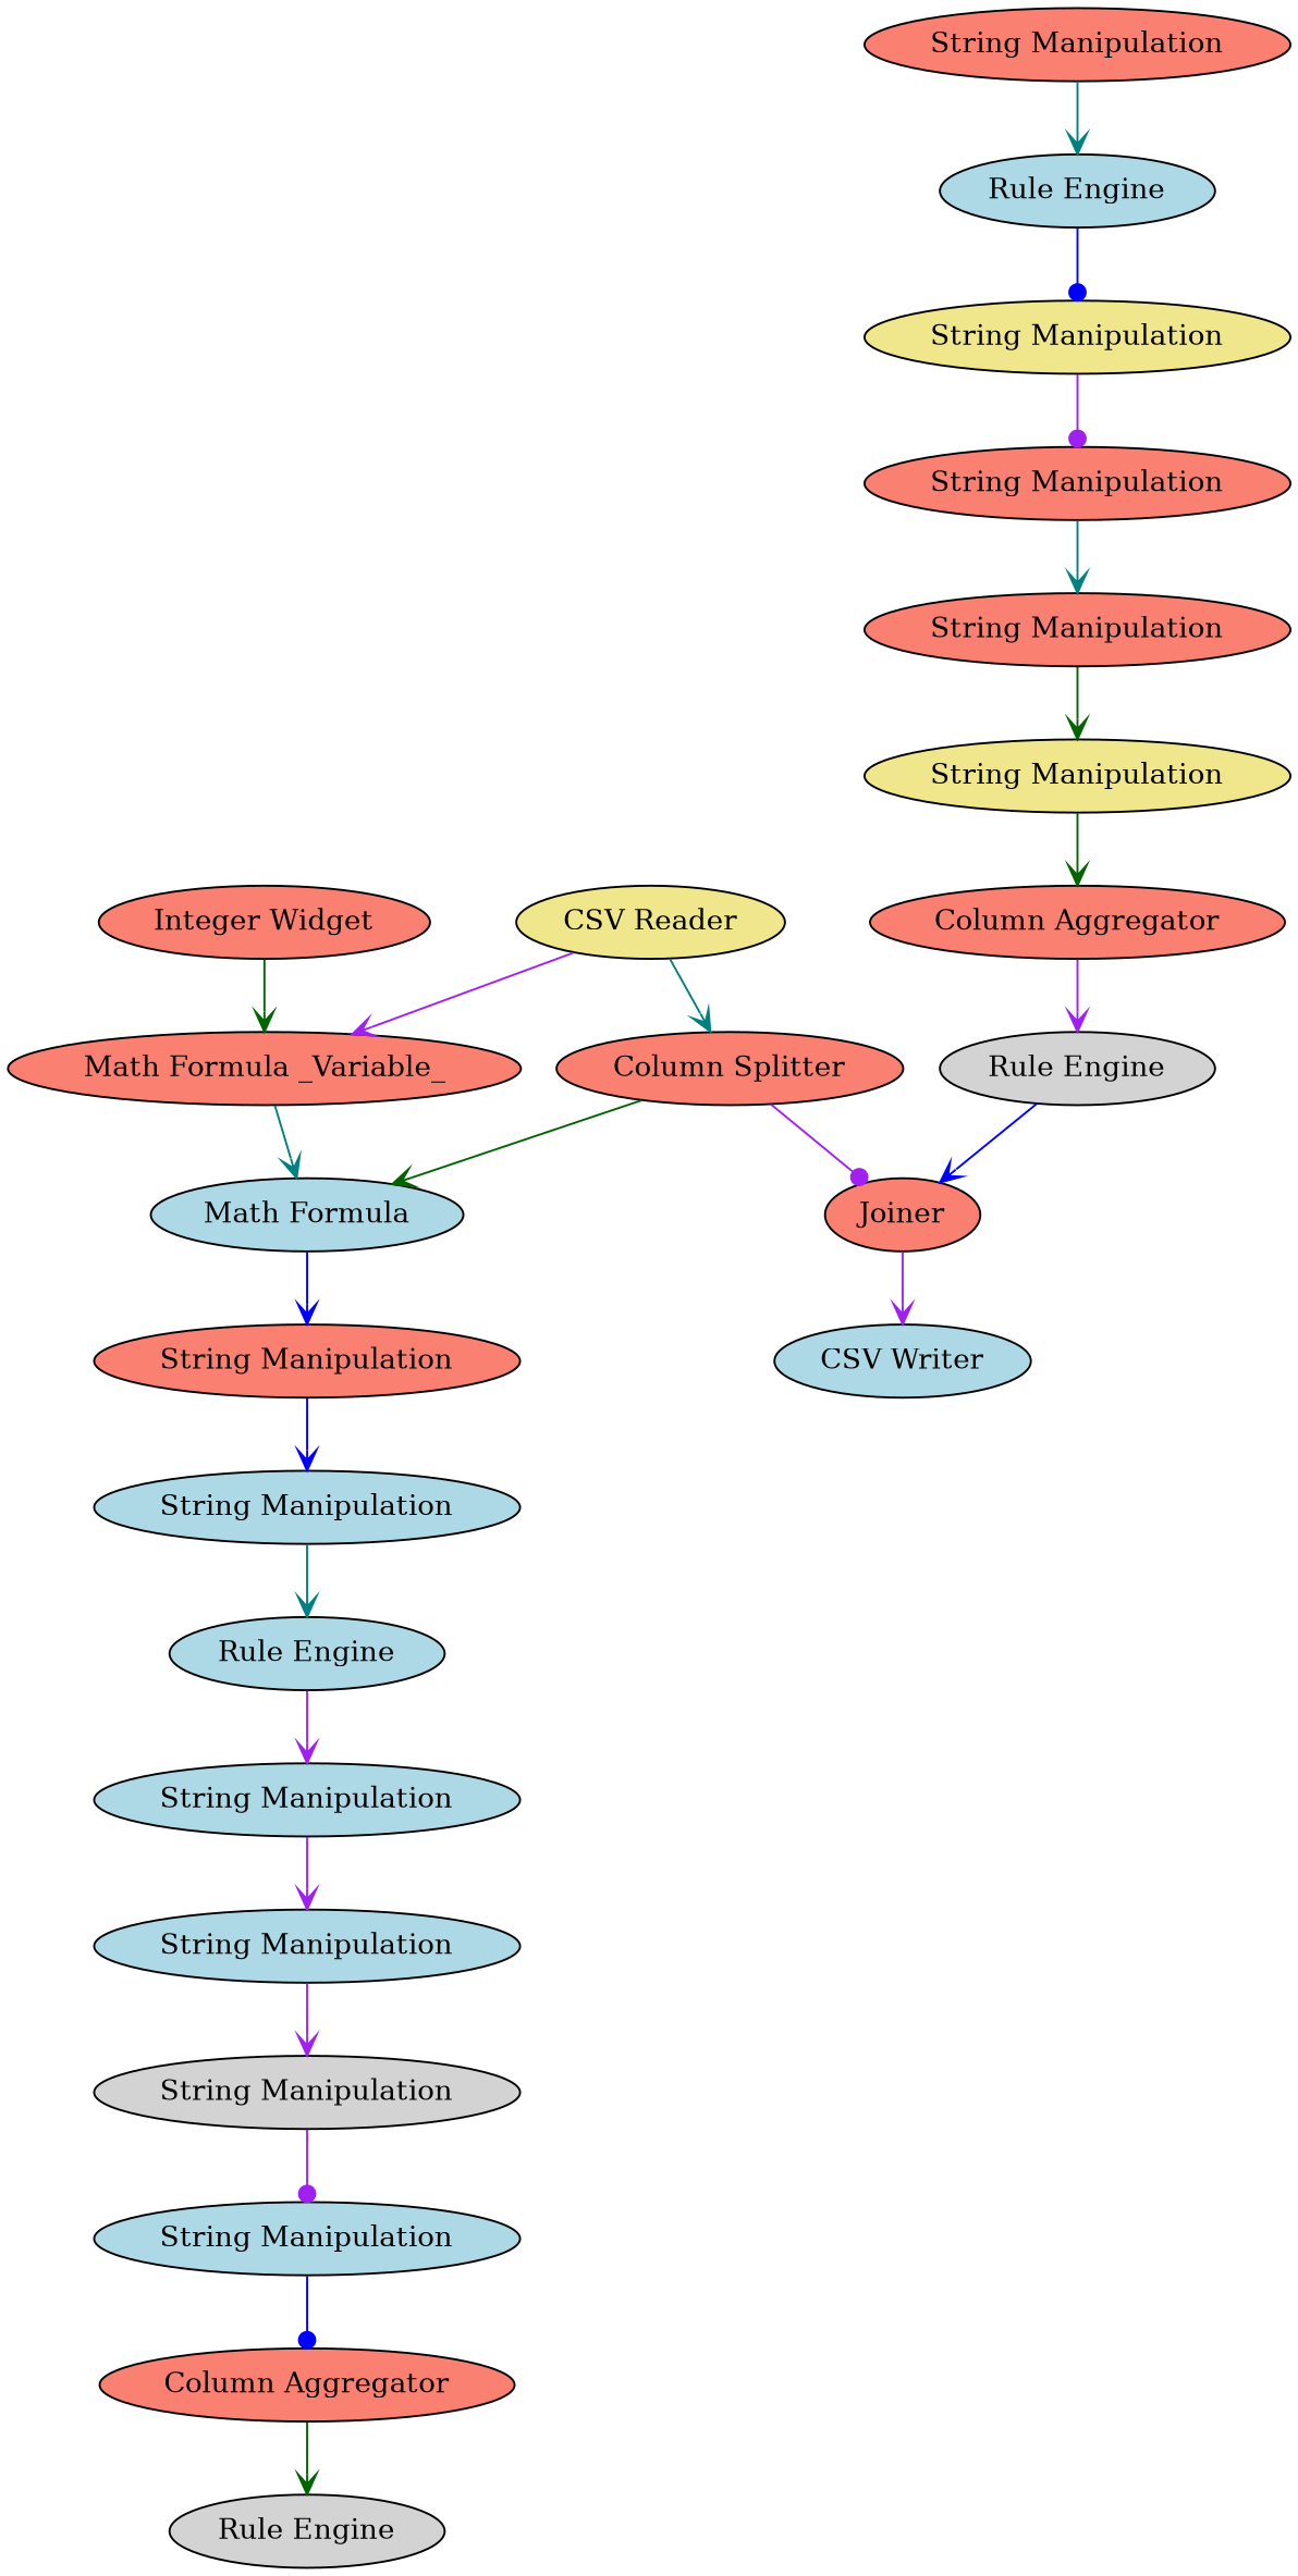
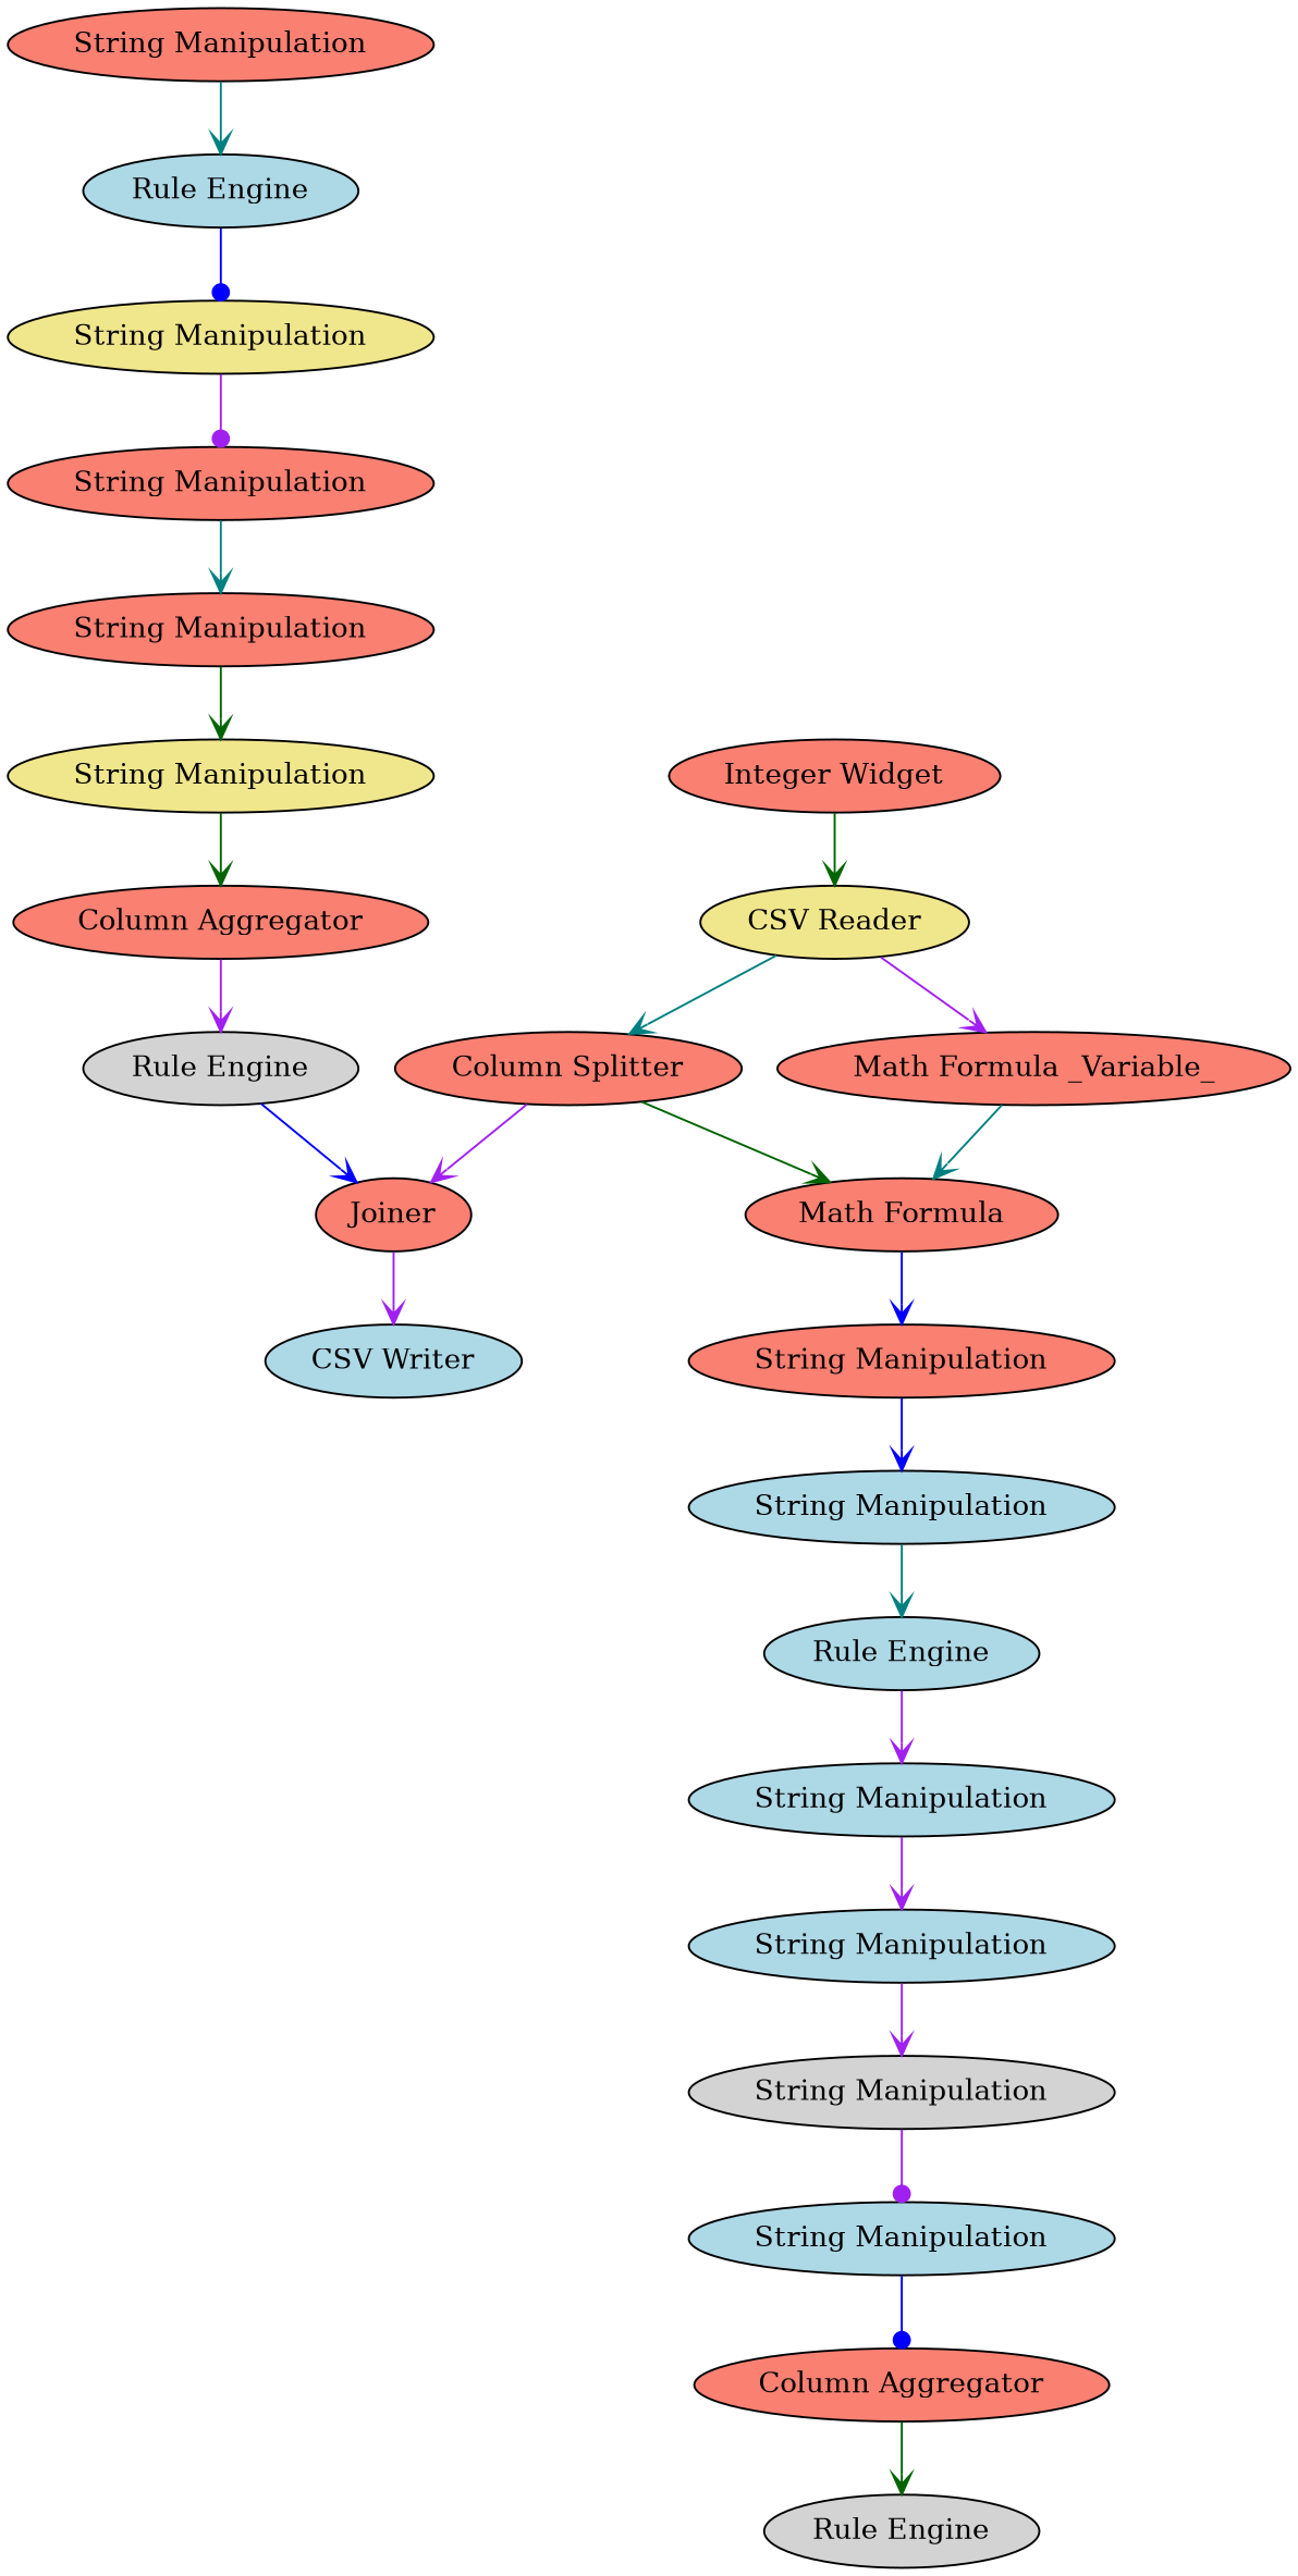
  digraph {
    rankdir=TB
    node [fillcolor=salmon style=filled]
    edge [arrowhead=vee color=purple]
    n1 [label="String Manipulation"]
    n2 [fillcolor=lightblue label="String Manipulation"]
    n3 [fillcolor=lightblue label="Rule Engine"]
    n4 [fillcolor=lightblue label="String Manipulation"]
    n5 [fillcolor=lightblue label="String Manipulation"]
    n6 [fillcolor=lightgrey label="String Manipulation"]
    n7 [fillcolor=lightblue label="String Manipulation"]
    n8 [label="Column Aggregator"]
    n9 [label=Joiner]
    n10 [fillcolor=lightblue label="CSV Writer"]
    n11 [fillcolor=lightblue label="Rule Engine"]
    n12 [fillcolor=khaki label="String Manipulation"]
    n13 [label="String Manipulation"]
    n14 [label="String Manipulation"]
    n15 [fillcolor=khaki label="String Manipulation"]
    n16 [label="Column Aggregator"]
    n17 [fillcolor=lightgrey label="Rule Engine"]
    n18 [label="Integer Widget"]
    n19 [fillcolor=khaki label="CSV Reader"]
    n20 [label="Math Formula _Variable_"]
    n21 [label="Column Splitter"]
-   n22 [fillcolor=lightblue label="Math Formula"]
+   n22 [label="Math Formula"]
    n23 [fillcolor=lightgrey label="Rule Engine"]
    n24 [label="String Manipulation"]
    n1 -> n2 [color=blue]
    n2 -> n3 [color=teal]
    n3 -> n4
    n4 -> n5
    n5 -> n6
    n6 -> n7 [arrowhead=dot]
    n7 -> n8 [arrowhead=dot color=blue]
    n8 -> n23 [color=darkgreen]
    n9 -> n10
    n11 -> n12 [arrowhead=dot color=blue]
    n12 -> n13 [arrowhead=dot]
    n13 -> n14 [color=teal]
    n14 -> n15 [color=darkgreen]
    n15 -> n16 [color=darkgreen]
    n16 -> n17
    n17 -> n9 [color=blue]
-   n18 -> n20 [color=darkgreen]
+   n18 -> n19 [color=darkgreen]
    n19 -> n20
    n19 -> n21 [color=teal]
    n20 -> n22 [color=teal]
-   n21 -> n9 [arrowhead=dot]
+   n21 -> n9
    n21 -> n22 [color=darkgreen]
    n22 -> n1 [color=blue]
    n24 -> n11 [color=teal]
  }
